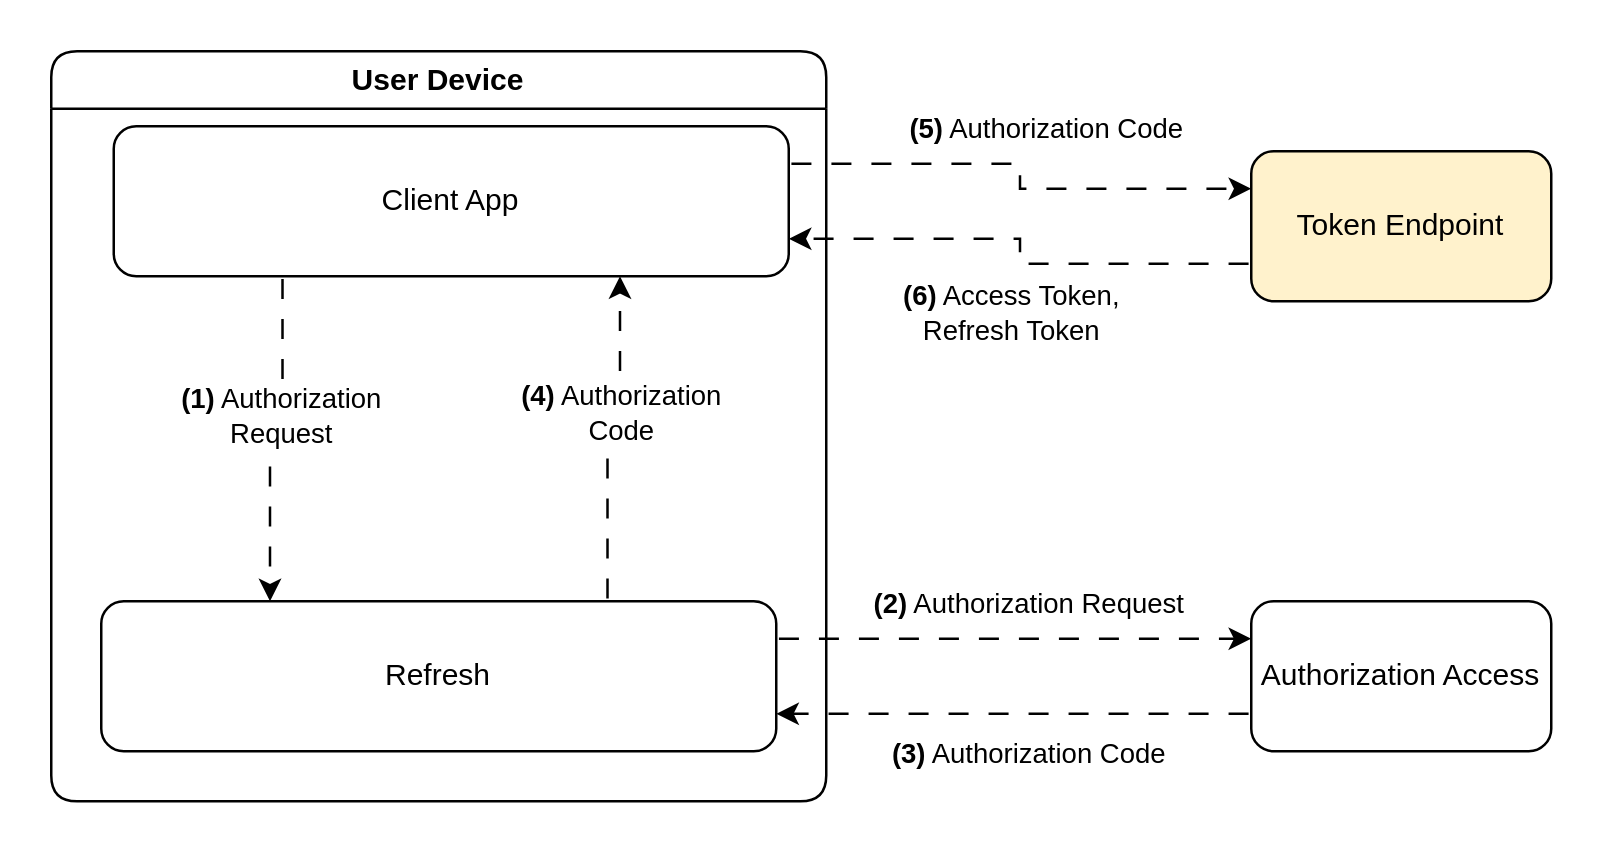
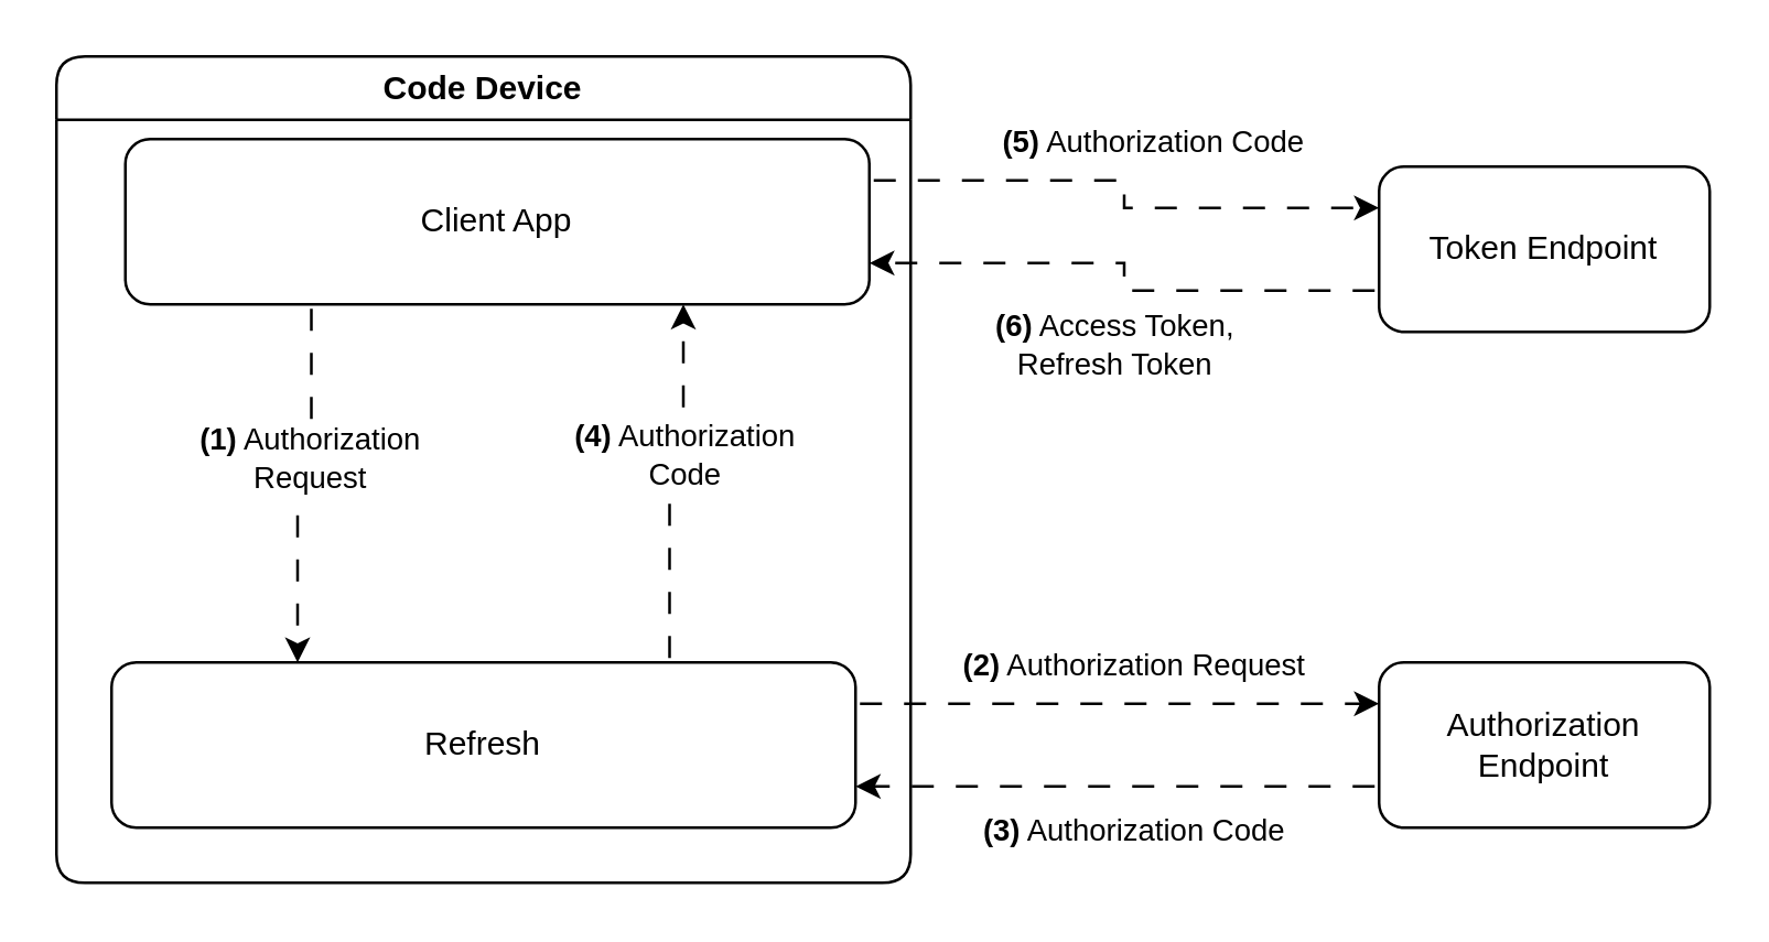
  <mxCell id="0" />
  <mxCell id="1" parent="0" />
- <mxCell id="2" value="User Device" style="swimlane;whiteSpace=wrap;html=1;rounded=1;" vertex="1" parent="1"><mxGeometry x="20" y="20" width="310" height="300" as="geometry" /></mxCell>
+ <mxCell id="2" value="Code Device" style="swimlane;whiteSpace=wrap;html=1;rounded=1;" vertex="1" parent="1"><mxGeometry x="20" y="20" width="310" height="300" as="geometry" /></mxCell>
  <mxCell id="3" style="edgeStyle=orthogonalEdgeStyle;rounded=0;orthogonalLoop=1;jettySize=auto;html=1;exitX=0.25;exitY=1;exitDx=0;exitDy=0;entryX=0.25;entryY=0;entryDx=0;entryDy=0;dashed=1;dashPattern=8 8;shadow=0;flowAnimation=1;" edge="1" parent="2" source="5" target="8"><mxGeometry relative="1" as="geometry" /></mxCell>
  <mxCell id="4" value="&lt;b&gt;(1)&lt;/b&gt; Authorization&lt;div&gt;Request&lt;/div&gt;" style="edgeLabel;html=1;align=center;verticalAlign=middle;resizable=0;points=[];" vertex="1" connectable="0" parent="3"><mxGeometry x="-0.181" y="-1" relative="1" as="geometry"><mxPoint as="offset" /></mxGeometry></mxCell>
  <mxCell id="5" value="Client App" style="rounded=1;whiteSpace=wrap;html=1;" vertex="1" parent="2"><mxGeometry x="25" y="30" width="270" height="60" as="geometry" /></mxCell>
  <mxCell id="6" style="edgeStyle=orthogonalEdgeStyle;rounded=0;orthogonalLoop=1;jettySize=auto;html=1;exitX=0.75;exitY=0;exitDx=0;exitDy=0;entryX=0.75;entryY=1;entryDx=0;entryDy=0;dashed=1;flowAnimation=1;dashPattern=8 8;" edge="1" parent="2" source="8" target="5"><mxGeometry relative="1" as="geometry" /></mxCell>
  <mxCell id="7" value="&lt;b&gt;(4)&lt;/b&gt; Authorization&lt;div&gt;Code&lt;/div&gt;" style="edgeLabel;html=1;align=center;verticalAlign=middle;resizable=0;points=[];labelBackgroundColor=default;" vertex="1" connectable="0" parent="6"><mxGeometry x="0.134" y="-3" relative="1" as="geometry"><mxPoint x="-3" y="-4" as="offset" /></mxGeometry></mxCell>
  <mxCell id="8" value="Refresh" style="rounded=1;whiteSpace=wrap;html=1;" vertex="1" parent="2"><mxGeometry x="20" y="220" width="270" height="60" as="geometry" /></mxCell>
  <mxCell id="9" style="edgeStyle=orthogonalEdgeStyle;rounded=0;orthogonalLoop=1;jettySize=auto;html=1;exitX=0;exitY=0.75;exitDx=0;exitDy=0;entryX=1;entryY=0.75;entryDx=0;entryDy=0;dashed=1;dashPattern=8 8;flowAnimation=1;" edge="1" parent="1" source="11" target="5"><mxGeometry relative="1" as="geometry" /></mxCell>
  <mxCell id="10" value="&lt;b&gt;(6)&lt;/b&gt; Access Token,&lt;div&gt;Refresh Token&lt;/div&gt;" style="edgeLabel;html=1;align=center;verticalAlign=middle;resizable=0;points=[];" vertex="1" connectable="0" parent="9"><mxGeometry x="-0.038" y="4" relative="1" as="geometry"><mxPoint y="21" as="offset" /></mxGeometry></mxCell>
- <mxCell id="11" value="Token Endpoint" style="rounded=1;whiteSpace=wrap;html=1;fillColor=#fff2cc;" vertex="1" parent="1"><mxGeometry x="500" y="60" width="120" height="60" as="geometry" /></mxCell>
+ <mxCell id="11" value="Token Endpoint" style="rounded=1;whiteSpace=wrap;html=1;" vertex="1" parent="1"><mxGeometry x="500" y="60" width="120" height="60" as="geometry" /></mxCell>
  <mxCell id="12" style="edgeStyle=orthogonalEdgeStyle;rounded=0;orthogonalLoop=1;jettySize=auto;html=1;exitX=1;exitY=0.25;exitDx=0;exitDy=0;entryX=0;entryY=0.25;entryDx=0;entryDy=0;dashed=1;dashPattern=8 8;flowAnimation=1;" edge="1" parent="1" source="5" target="11"><mxGeometry relative="1" as="geometry" /></mxCell>
  <mxCell id="13" value="&lt;b&gt;(5)&lt;/b&gt; Authorization Code" style="edgeLabel;html=1;align=center;verticalAlign=middle;resizable=0;points=[];" vertex="1" connectable="0" parent="12"><mxGeometry x="-0.171" y="-2" relative="1" as="geometry"><mxPoint x="21" y="-17" as="offset" /></mxGeometry></mxCell>
  <mxCell id="14" style="edgeStyle=orthogonalEdgeStyle;rounded=0;orthogonalLoop=1;jettySize=auto;html=1;exitX=0;exitY=0.75;exitDx=0;exitDy=0;entryX=1;entryY=0.75;entryDx=0;entryDy=0;dashed=1;dashPattern=8 8;flowAnimation=1;jumpStyle=arc;jumpSize=4;" edge="1" parent="1" source="16" target="8"><mxGeometry relative="1" as="geometry" /></mxCell>
  <mxCell id="15" value="&lt;b&gt;(3)&lt;/b&gt; Authorization Code" style="edgeLabel;html=1;align=center;verticalAlign=middle;resizable=0;points=[];" vertex="1" connectable="0" parent="14"><mxGeometry x="-0.105" y="-2" relative="1" as="geometry"><mxPoint x="-5" y="17" as="offset" /></mxGeometry></mxCell>
- <mxCell id="16" value="Authorization Access" style="rounded=1;whiteSpace=wrap;html=1;" vertex="1" parent="1"><mxGeometry x="500" y="240" width="120" height="60" as="geometry" /></mxCell>
+ <mxCell id="16" value="Authorization Endpoint" style="rounded=1;whiteSpace=wrap;html=1;" vertex="1" parent="1"><mxGeometry x="500" y="240" width="120" height="60" as="geometry" /></mxCell>
  <mxCell id="17" style="edgeStyle=orthogonalEdgeStyle;rounded=0;orthogonalLoop=1;jettySize=auto;html=1;exitX=1;exitY=0.25;exitDx=0;exitDy=0;entryX=0;entryY=0.25;entryDx=0;entryDy=0;dashed=1;flowAnimation=1;jumpStyle=arc;jumpSize=4;curved=0;strokeWidth=1;strokeColor=default;dashPattern=8 8;" edge="1" parent="1" source="8" target="16"><mxGeometry relative="1" as="geometry" /></mxCell>
  <mxCell id="18" value="&lt;b&gt;(2)&lt;/b&gt; Authorization Request" style="edgeLabel;html=1;align=center;verticalAlign=middle;resizable=0;points=[];" vertex="1" connectable="0" parent="17"><mxGeometry x="-0.126" y="1" relative="1" as="geometry"><mxPoint x="17" y="-14" as="offset" /></mxGeometry></mxCell>
